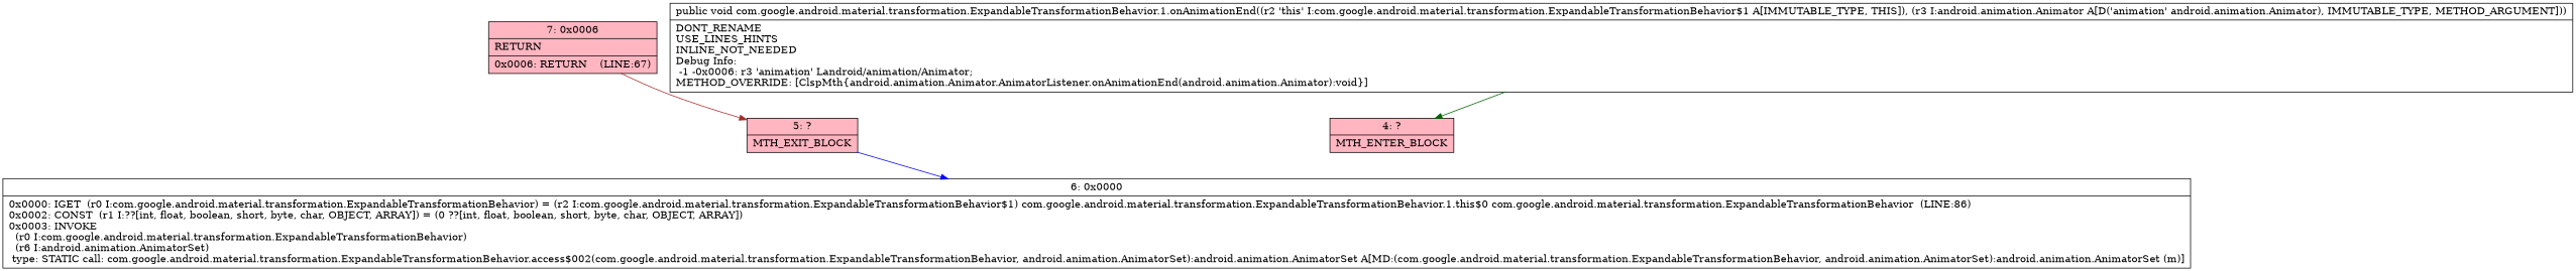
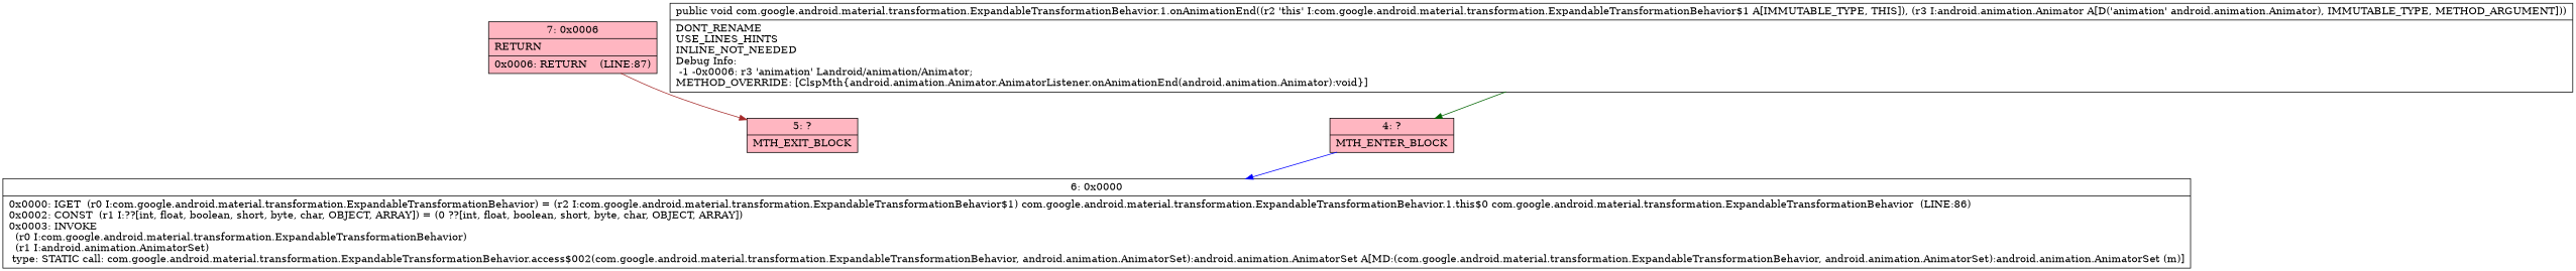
  digraph {
    node [fillcolor=lightpink shape=record style=filled]
    n1 [label="{4\:\ ?|MTH_ENTER_BLOCK\l}"]
-   n2 [fillcolor=white label="{6\:\ 0x0000|0x0000: IGET  (r0 I:com.google.android.material.transformation.ExpandableTransformationBehavior) = (r2 I:com.google.android.material.transformation.ExpandableTransformationBehavior$1) com.google.android.material.transformation.ExpandableTransformationBehavior.1.this$0 com.google.android.material.transformation.ExpandableTransformationBehavior  (LINE:86)\l0x0002: CONST  (r1 I:??[int, float, boolean, short, byte, char, OBJECT, ARRAY]) = (0 ??[int, float, boolean, short, byte, char, OBJECT, ARRAY]) \l0x0003: INVOKE  \l  (r0 I:com.google.android.material.transformation.ExpandableTransformationBehavior)\l  (r6 I:android.animation.AnimatorSet)\l type: STATIC call: com.google.android.material.transformation.ExpandableTransformationBehavior.access$002(com.google.android.material.transformation.ExpandableTransformationBehavior, android.animation.AnimatorSet):android.animation.AnimatorSet A[MD:(com.google.android.material.transformation.ExpandableTransformationBehavior, android.animation.AnimatorSet):android.animation.AnimatorSet (m)]\l}"]
-   n3 [label="{7\:\ 0x0006|RETURN\l|0x0006: RETURN    (LINE:67)\l}"]
+   n2 [fillcolor=white label="{6\:\ 0x0000|0x0000: IGET  (r0 I:com.google.android.material.transformation.ExpandableTransformationBehavior) = (r2 I:com.google.android.material.transformation.ExpandableTransformationBehavior$1) com.google.android.material.transformation.ExpandableTransformationBehavior.1.this$0 com.google.android.material.transformation.ExpandableTransformationBehavior  (LINE:86)\l0x0002: CONST  (r1 I:??[int, float, boolean, short, byte, char, OBJECT, ARRAY]) = (0 ??[int, float, boolean, short, byte, char, OBJECT, ARRAY]) \l0x0003: INVOKE  \l  (r0 I:com.google.android.material.transformation.ExpandableTransformationBehavior)\l  (r1 I:android.animation.AnimatorSet)\l type: STATIC call: com.google.android.material.transformation.ExpandableTransformationBehavior.access$002(com.google.android.material.transformation.ExpandableTransformationBehavior, android.animation.AnimatorSet):android.animation.AnimatorSet A[MD:(com.google.android.material.transformation.ExpandableTransformationBehavior, android.animation.AnimatorSet):android.animation.AnimatorSet (m)]\l}"]
+   n3 [label="{7\:\ 0x0006|RETURN\l|0x0006: RETURN    (LINE:87)\l}"]
    n4 [label="{5\:\ ?|MTH_EXIT_BLOCK\l}"]
    n5 [fillcolor=white label="{public void com.google.android.material.transformation.ExpandableTransformationBehavior.1.onAnimationEnd((r2 'this' I:com.google.android.material.transformation.ExpandableTransformationBehavior$1 A[IMMUTABLE_TYPE, THIS]), (r3 I:android.animation.Animator A[D('animation' android.animation.Animator), IMMUTABLE_TYPE, METHOD_ARGUMENT]))  | DONT_RENAME\lUSE_LINES_HINTS\lINLINE_NOT_NEEDED\lDebug Info:\l  \-1 \-0x0006: r3 'animation' Landroid\/animation\/Animator;\lMETHOD_OVERRIDE: [ClspMth\{android.animation.Animator.AnimatorListener.onAnimationEnd(android.animation.Animator):void\}]\l}"]
-   n4 -> n2 [color=blue]
+   n1 -> n2 [color=blue]
    n3 -> n4 [color=brown]
    n5 -> n1 [color=darkgreen]
  }
